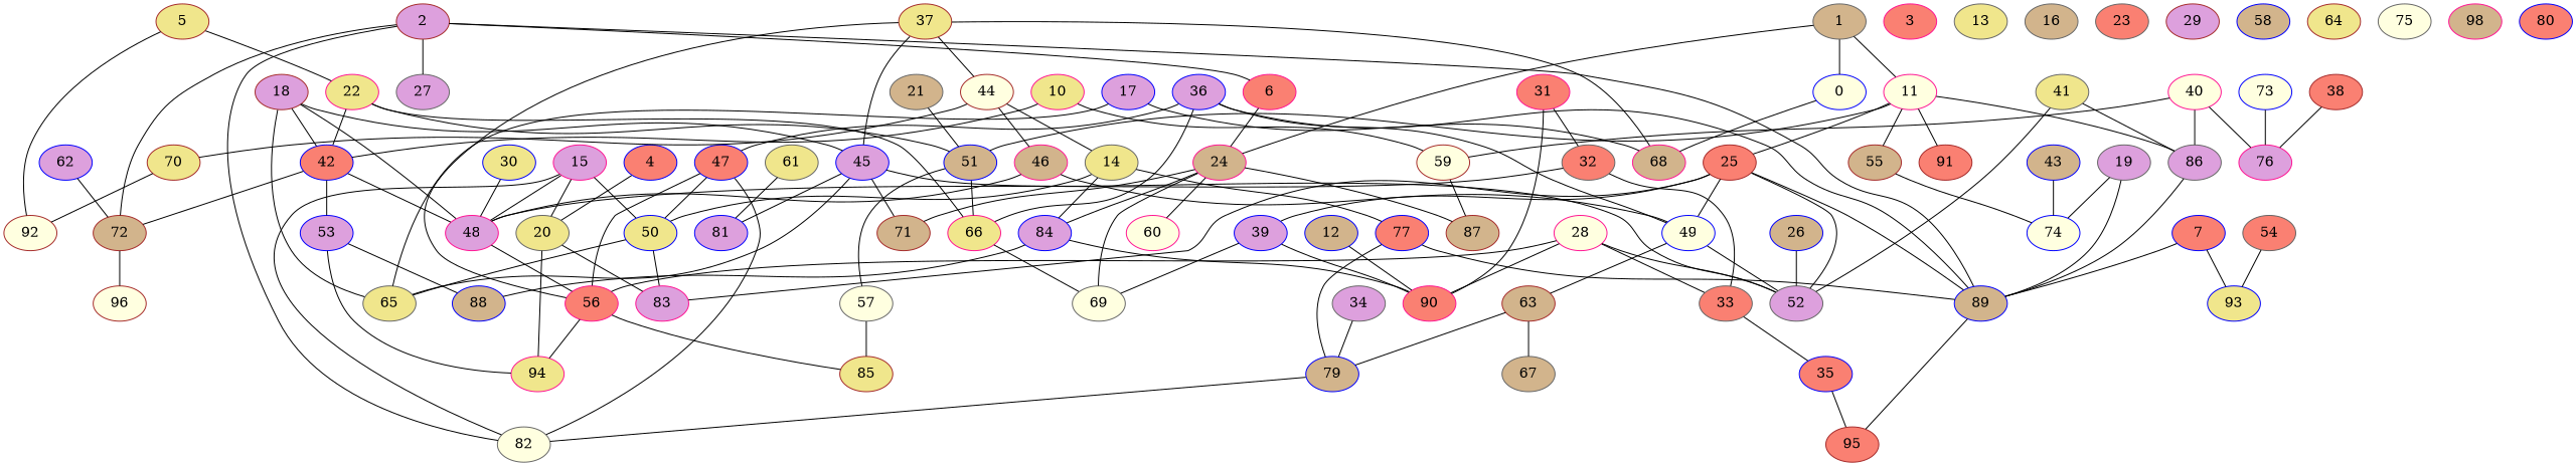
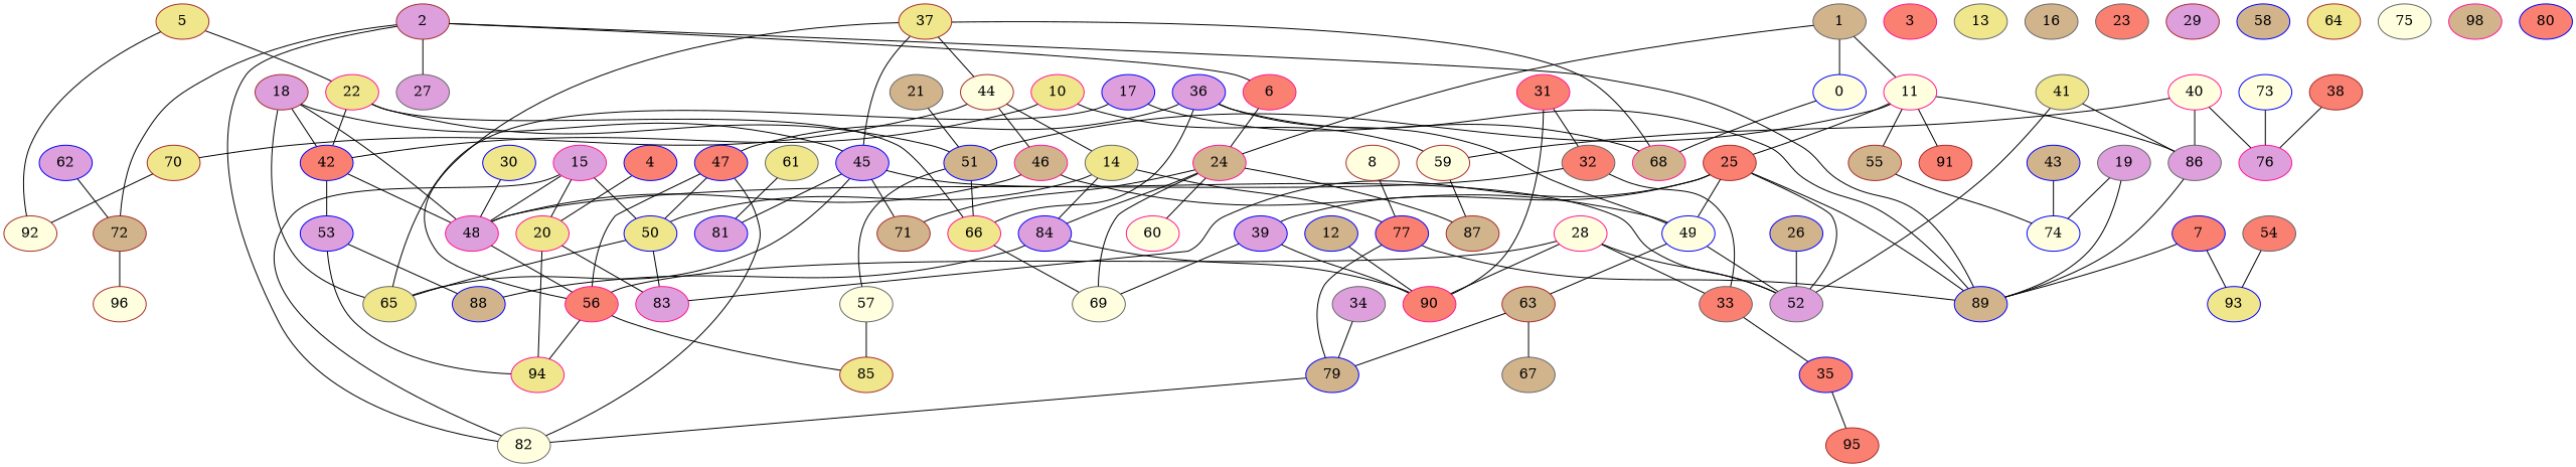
  graph {
    fontname="DejaVu Serif"
    node [color=blue fillcolor=tan fontname="DejaVu Serif" style=filled]
    edge [fontname="DejaVu Serif"]
    1 [color=gray40]
    n2 [fillcolor=lightyellow label=0]
    11 [color=deeppink fillcolor=lightyellow]
    24 [color=deeppink]
    68 [color=deeppink]
    25 [color=brown fillcolor=salmon]
    51
    55 [color=brown]
    86 [color=gray40 fillcolor=plum]
    91 [color=brown fillcolor=salmon]
    84 [fillcolor=plum]
    60 [color=deeppink fillcolor=lightyellow]
    69 [color=gray40 fillcolor=lightyellow]
    71 [color=brown]
    87 [color=brown]
    2 [color=brown fillcolor=plum]
    6 [color=deeppink fillcolor=salmon]
    27 [color=gray40 fillcolor=plum]
    72 [color=brown]
    82 [color=gray40 fillcolor=lightyellow]
    89
    96 [color=brown fillcolor=lightyellow]
    95 [color=brown fillcolor=salmon]
    3 [color=deeppink fillcolor=salmon]
    4 [fillcolor=salmon]
-   20 [color=gray40 fillcolor=khaki]
+   20 [color=deeppink fillcolor=khaki]
    83 [color=deeppink fillcolor=plum]
    94 [color=deeppink fillcolor=khaki]
    5 [color=brown fillcolor=khaki]
    22 [color=deeppink fillcolor=khaki]
    92 [color=brown fillcolor=lightyellow]
    42 [fillcolor=salmon]
    66 [color=deeppink fillcolor=khaki]
    7 [fillcolor=salmon]
    93 [fillcolor=khaki]
+   8 [color=brown fillcolor=lightyellow]
    77 [fillcolor=salmon]
    41 [color=gray40 fillcolor=khaki]
    52 [color=gray40 fillcolor=plum]
    79
    10 [color=deeppink fillcolor=khaki]
    59 [color=brown fillcolor=lightyellow]
    48 [color=deeppink fillcolor=plum]
    53 [fillcolor=plum]
    39 [fillcolor=plum]
    49 [fillcolor=lightyellow]
    57 [color=gray40 fillcolor=lightyellow]
    74 [fillcolor=lightyellow]
    90 [color=deeppink fillcolor=salmon]
    12
    13 [color=gray40 fillcolor=khaki]
    14 [color=gray40 fillcolor=khaki]
    50 [fillcolor=khaki]
    65 [color=gray40 fillcolor=khaki]
    88
    15 [color=deeppink fillcolor=plum]
    56 [color=deeppink fillcolor=salmon]
    16 [color=gray40]
    17 [fillcolor=plum]
    18 [color=brown fillcolor=plum]
    45 [fillcolor=plum]
    81 [fillcolor=plum]
    19 [color=gray40 fillcolor=plum]
    21 [color=gray40]
    23 [color=gray40 fillcolor=salmon]
    63 [color=brown]
    26
    28 [color=deeppink fillcolor=lightyellow]
    33 [color=gray40 fillcolor=salmon]
    35 [fillcolor=salmon]
    85 [color=brown fillcolor=khaki]
    29 [color=brown fillcolor=plum]
    30 [fillcolor=khaki]
    31 [color=deeppink fillcolor=salmon]
    32 [color=gray40 fillcolor=salmon]
    34 [color=gray40 fillcolor=plum]
    36 [fillcolor=plum]
    47 [fillcolor=salmon]
    37 [color=brown fillcolor=khaki]
    44 [color=brown fillcolor=lightyellow]
    46 [color=deeppink]
    70 [color=brown fillcolor=khaki]
    38 [color=brown fillcolor=salmon]
    76 [color=deeppink fillcolor=plum]
    40 [color=deeppink fillcolor=lightyellow]
    43
    67 [color=gray40]
    54 [color=gray40 fillcolor=salmon]
    58
    61 [color=gray40 fillcolor=khaki]
    62 [fillcolor=plum]
    64 [color=brown fillcolor=khaki]
    73 [fillcolor=lightyellow]
    75 [color=gray40 fillcolor=lightyellow]
    n95 [color=deeppink label=98]
    80 [fillcolor=salmon]
    1 -- n2
    1 -- 11
    1 -- 24
    n2 -- 68
    11 -- 25
    11 -- 51
    11 -- 55
    11 -- 86
    11 -- 91
    24 -- 84
    24 -- 60
    24 -- 69
    24 -- 71
    24 -- 87
    25 -- 89
    25 -- 83
    25 -- 52
    25 -- 39
    25 -- 49
    51 -- 66
    51 -- 57
    55 -- 74
    86 -- 89
    84 -- 90
    84 -- 88
    2 -- 6
    2 -- 27
    2 -- 72
    2 -- 82
    2 -- 89
    6 -- 24
    72 -- 96
-   89 -- 95
    4 -- 20
    20 -- 83
    20 -- 94
    5 -- 22
    5 -- 92
    22 -- 51
    22 -- 42
    22 -- 66
-   42 -- 72
    42 -- 48
    42 -- 53
    66 -- 69
    7 -- 89
    7 -- 93
+   8 -- 77
    77 -- 89
    77 -- 79
    41 -- 86
    41 -- 52
    79 -- 82
    10 -- 42
    10 -- 59
    59 -- 87
    48 -- 56
    53 -- 94
    53 -- 88
    39 -- 69
    39 -- 90
    49 -- 52
    49 -- 63
    57 -- 85
    12 -- 90
    14 -- 84
    14 -- 77
    14 -- 50
    50 -- 83
    50 -- 65
    15 -- 82
    15 -- 20
    15 -- 48
    15 -- 50
    56 -- 94
    56 -- 85
    17 -- 68
    17 -- 65
    18 -- 42
    18 -- 48
    18 -- 65
    18 -- 45
    45 -- 71
    45 -- 52
    45 -- 65
    45 -- 81
    19 -- 89
    19 -- 74
    21 -- 51
    63 -- 79
    63 -- 67
    26 -- 52
    28 -- 52
    28 -- 90
    28 -- 56
    28 -- 33
    33 -- 35
    35 -- 95
    30 -- 48
    31 -- 90
    31 -- 32
    32 -- 48
    32 -- 33
    34 -- 79
    36 -- 89
    36 -- 66
    36 -- 49
    36 -- 47
    47 -- 82
    47 -- 50
    47 -- 56
    37 -- 68
    37 -- 56
    37 -- 45
    37 -- 44
    44 -- 14
    44 -- 46
    44 -- 70
    46 -- 48
    46 -- 49
    70 -- 92
    38 -- 76
    40 -- 86
    40 -- 59
    40 -- 76
    43 -- 74
    54 -- 93
    61 -- 81
    62 -- 72
    73 -- 76
  }
